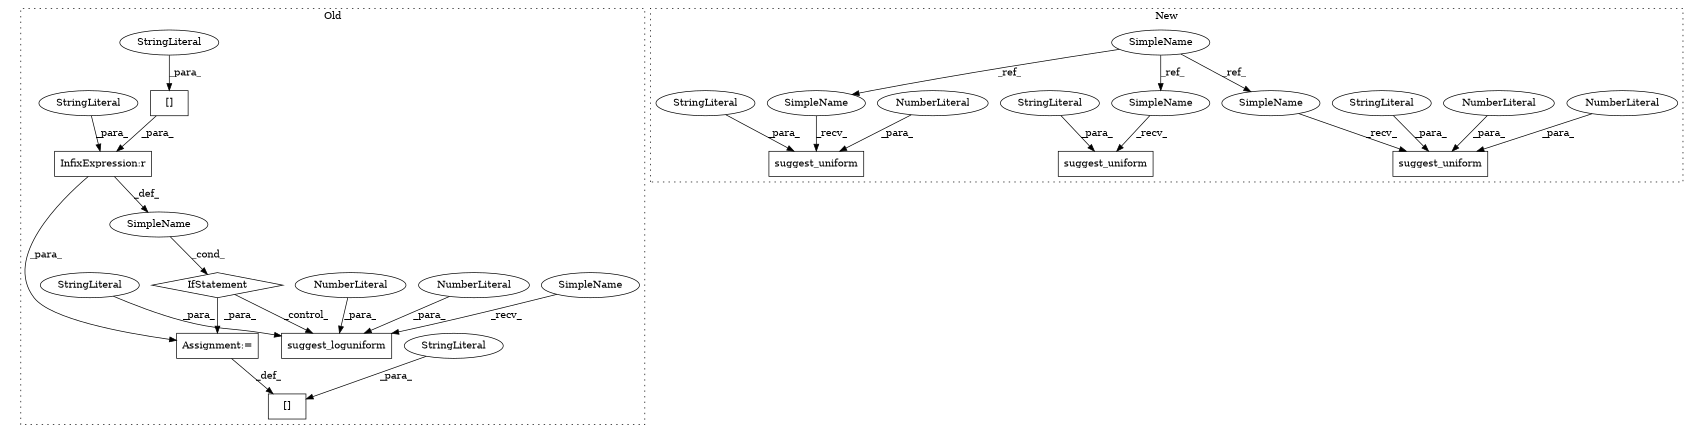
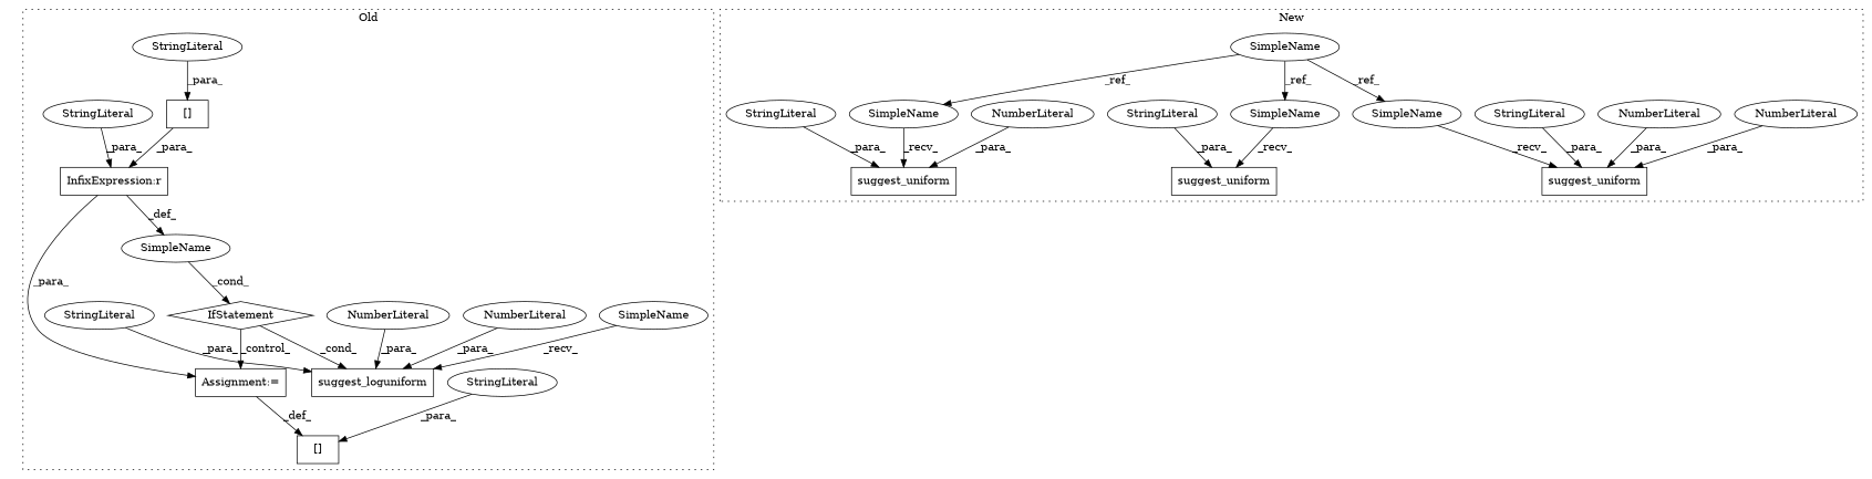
  digraph {
    node [a=45 l=5 shape=ellipse]
    n1 [a=2 l="6,1" label="[]" s="975,996" shape=box]
    n2 [l=15 label=StringLiteral s=981]
    n3 [a=32 l="19,1" label=suggest_loguniform s="1004,1049" shape=box]
    n4 [a=25 l="4,2" label=IfStatement s="926,965" shape=diamond]
    n5 [a=34 l=6 label=NumberLiteral s=1039]
    n6 [a=34 l=3 label=NumberLiteral s=1046]
    n7 [a=42 label=SimpleName l=""]
    n8 [l=15 label=StringLiteral s=1023]
    n9 [a=27 l=4 label="InfixExpression:r" s=952 shape=box]
    n10 [a=2 l="6,1" label="[]" s="930,951" shape=box]
    n11 [l=15 label=StringLiteral s=936]
    n12 [l=9 label=StringLiteral s=956]
    n13 [a=7 l=1 label="Assignment:=" s=997 shape=box]
    n14 [a=42 label=SimpleName s=998]
    n15 [a=32 l="16,1" label=suggest_uniform s="1209,1251" shape=box]
    n16 [a=34 l=1 label=NumberLiteral s=1247]
    n17 [l=21 label=StringLiteral s=1225]
    n18 [a=42 label=SimpleName s=492]
    n19 [a=32 l="16,1" label=suggest_uniform s="1347,1378" shape=box]
    n20 [a=34 l=2 label=NumberLiteral s=1249]
    n21 [l=11 label=StringLiteral s=1363]
    n22 [a=32 l="16,1" label=suggest_uniform s="1476,1515" shape=box]
    n23 [a=34 l=1 label=NumberLiteral s=1512]
    n24 [l=19 label=StringLiteral s=1492]
    n25 [a=42 label=SimpleName s=1341]
    n26 [a=42 label=SimpleName s=1470]
    n27 [a=42 label=SimpleName s=1203]
    subgraph cluster_1 {
      label=Old
      style=dotted
      n1
      n2
      n3
      n4
      n5
      n6
      n7
      n8
      n9
      n10
      n11
      n12
      n13
      n14
    }
    subgraph cluster_2 {
      label=New
      style=dotted
      n15
      n16
      n17
      n18
      n19
      n20
      n21
      n22
      n23
      n24
      n25
      n26
      n27
    }
    n2 -> n1 [label=_para_]
-   n4 -> n3 [label=_control_]
-   n4 -> n13 [label=_para_]
+   n4 -> n3 [label=_cond_]
+   n4 -> n13 [label=_control_]
    n5 -> n3 [label=_para_]
    n6 -> n3 [label=_para_]
    n7 -> n4 [label=_cond_]
    n8 -> n3 [label=_para_]
    n9 -> n7 [label=_def_]
    n9 -> n13 [label=_para_]
    n10 -> n9 [label=_para_]
    n11 -> n10 [label=_para_]
    n12 -> n9 [label=_para_]
    n13 -> n1 [label=_def_]
    n14 -> n3 [label=_recv_]
    n16 -> n15 [label=_para_]
    n17 -> n15 [label=_para_]
    n18 -> n25 [label=_ref_]
    n18 -> n26 [label=_ref_]
    n18 -> n27 [label=_ref_]
    n20 -> n15 [label=_para_]
    n21 -> n19 [label=_para_]
    n23 -> n22 [label=_para_]
    n24 -> n22 [label=_para_]
    n25 -> n19 [label=_recv_]
    n26 -> n22 [label=_recv_]
    n27 -> n15 [label=_recv_]
  }
